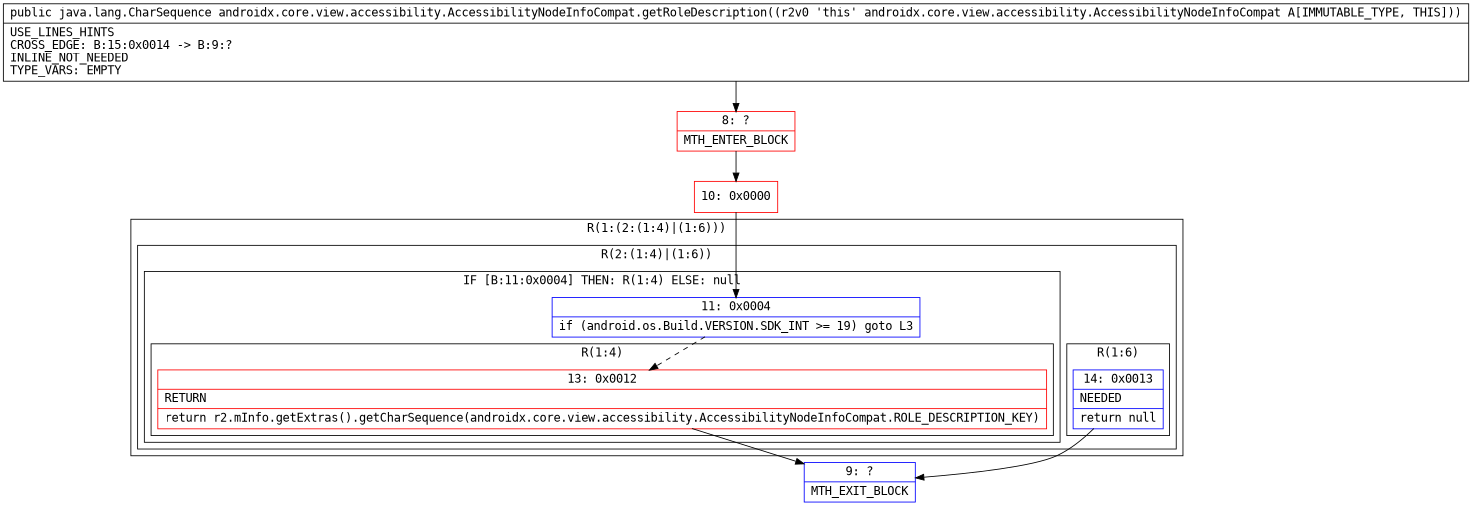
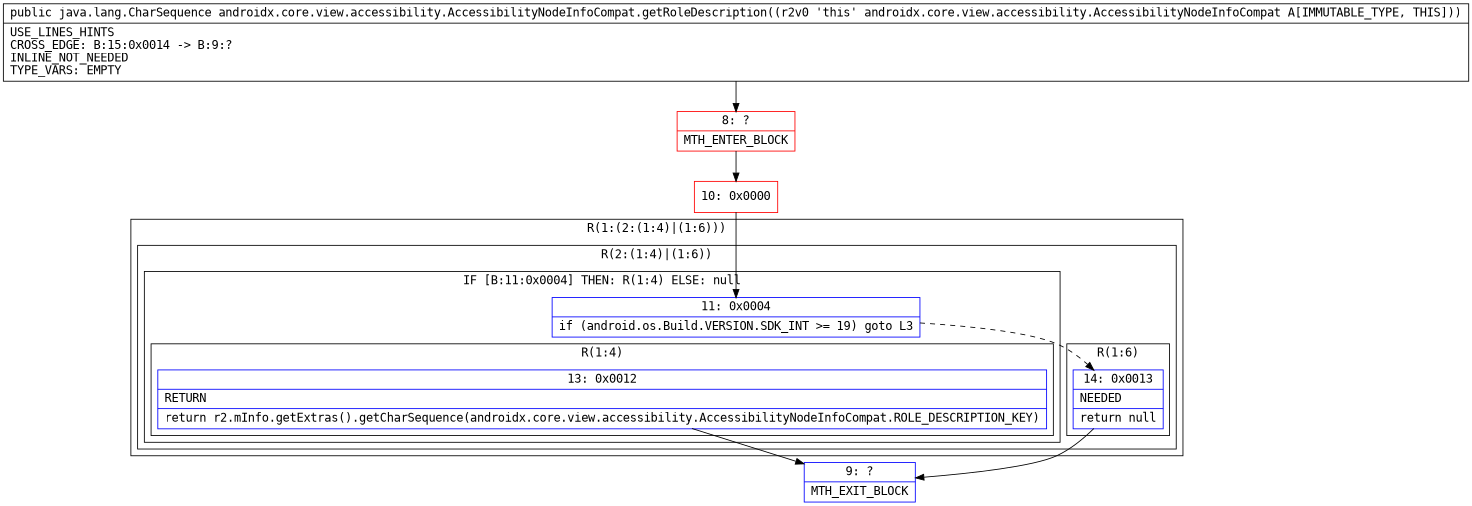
  digraph {
    fontname="DejaVu Sans Mono"
    node [color=blue fontname="DejaVu Sans Mono" shape=record]
    edge [fontname="DejaVu Sans Mono"]
-   n1 [color=red label="{13\:\ 0x0012|RETURN\l|return r2.mInfo.getExtras().getCharSequence(androidx.core.view.accessibility.AccessibilityNodeInfoCompat.ROLE_DESCRIPTION_KEY)\l}"]
+   n1 [label="{13\:\ 0x0012|RETURN\l|return r2.mInfo.getExtras().getCharSequence(androidx.core.view.accessibility.AccessibilityNodeInfoCompat.ROLE_DESCRIPTION_KEY)\l}"]
    n2 [label="{11\:\ 0x0004|if (android.os.Build.VERSION.SDK_INT \>= 19) goto L3\l}"]
    n3 [label="{14\:\ 0x0013|NEEDED\l|return null\l}"]
    n4 [label="{9\:\ ?|MTH_EXIT_BLOCK\l}"]
    n5 [color=red label="{8\:\ ?|MTH_ENTER_BLOCK\l}"]
    n6 [color=red label="{10\:\ 0x0000}"]
    n7 [label="{public java.lang.CharSequence androidx.core.view.accessibility.AccessibilityNodeInfoCompat.getRoleDescription((r2v0 'this' androidx.core.view.accessibility.AccessibilityNodeInfoCompat A[IMMUTABLE_TYPE, THIS]))  | USE_LINES_HINTS\lCROSS_EDGE: B:15:0x0014 \-\> B:9:?\lINLINE_NOT_NEEDED\lTYPE_VARS: EMPTY\l}" color=""]
    subgraph cluster_1 {
      label="R(1:(2:(1:4)|(1:6)))"
      subgraph cluster_2 {
        label="R(2:(1:4)|(1:6))"
        subgraph cluster_3 {
          label="IF [B:11:0x0004] THEN: R(1:4) ELSE: null"
          n2
          subgraph cluster_4 {
            label="R(1:4)"
            n1
          }
        }
        subgraph cluster_5 {
          label="R(1:6)"
          n3
        }
      }
    }
    n1 -> n4
-   n2 -> n1 [style=dashed]
+   n2 -> n3 [style=dashed]
    n3 -> n4
    n5 -> n6
    n6 -> n2
    n7 -> n5
  }
